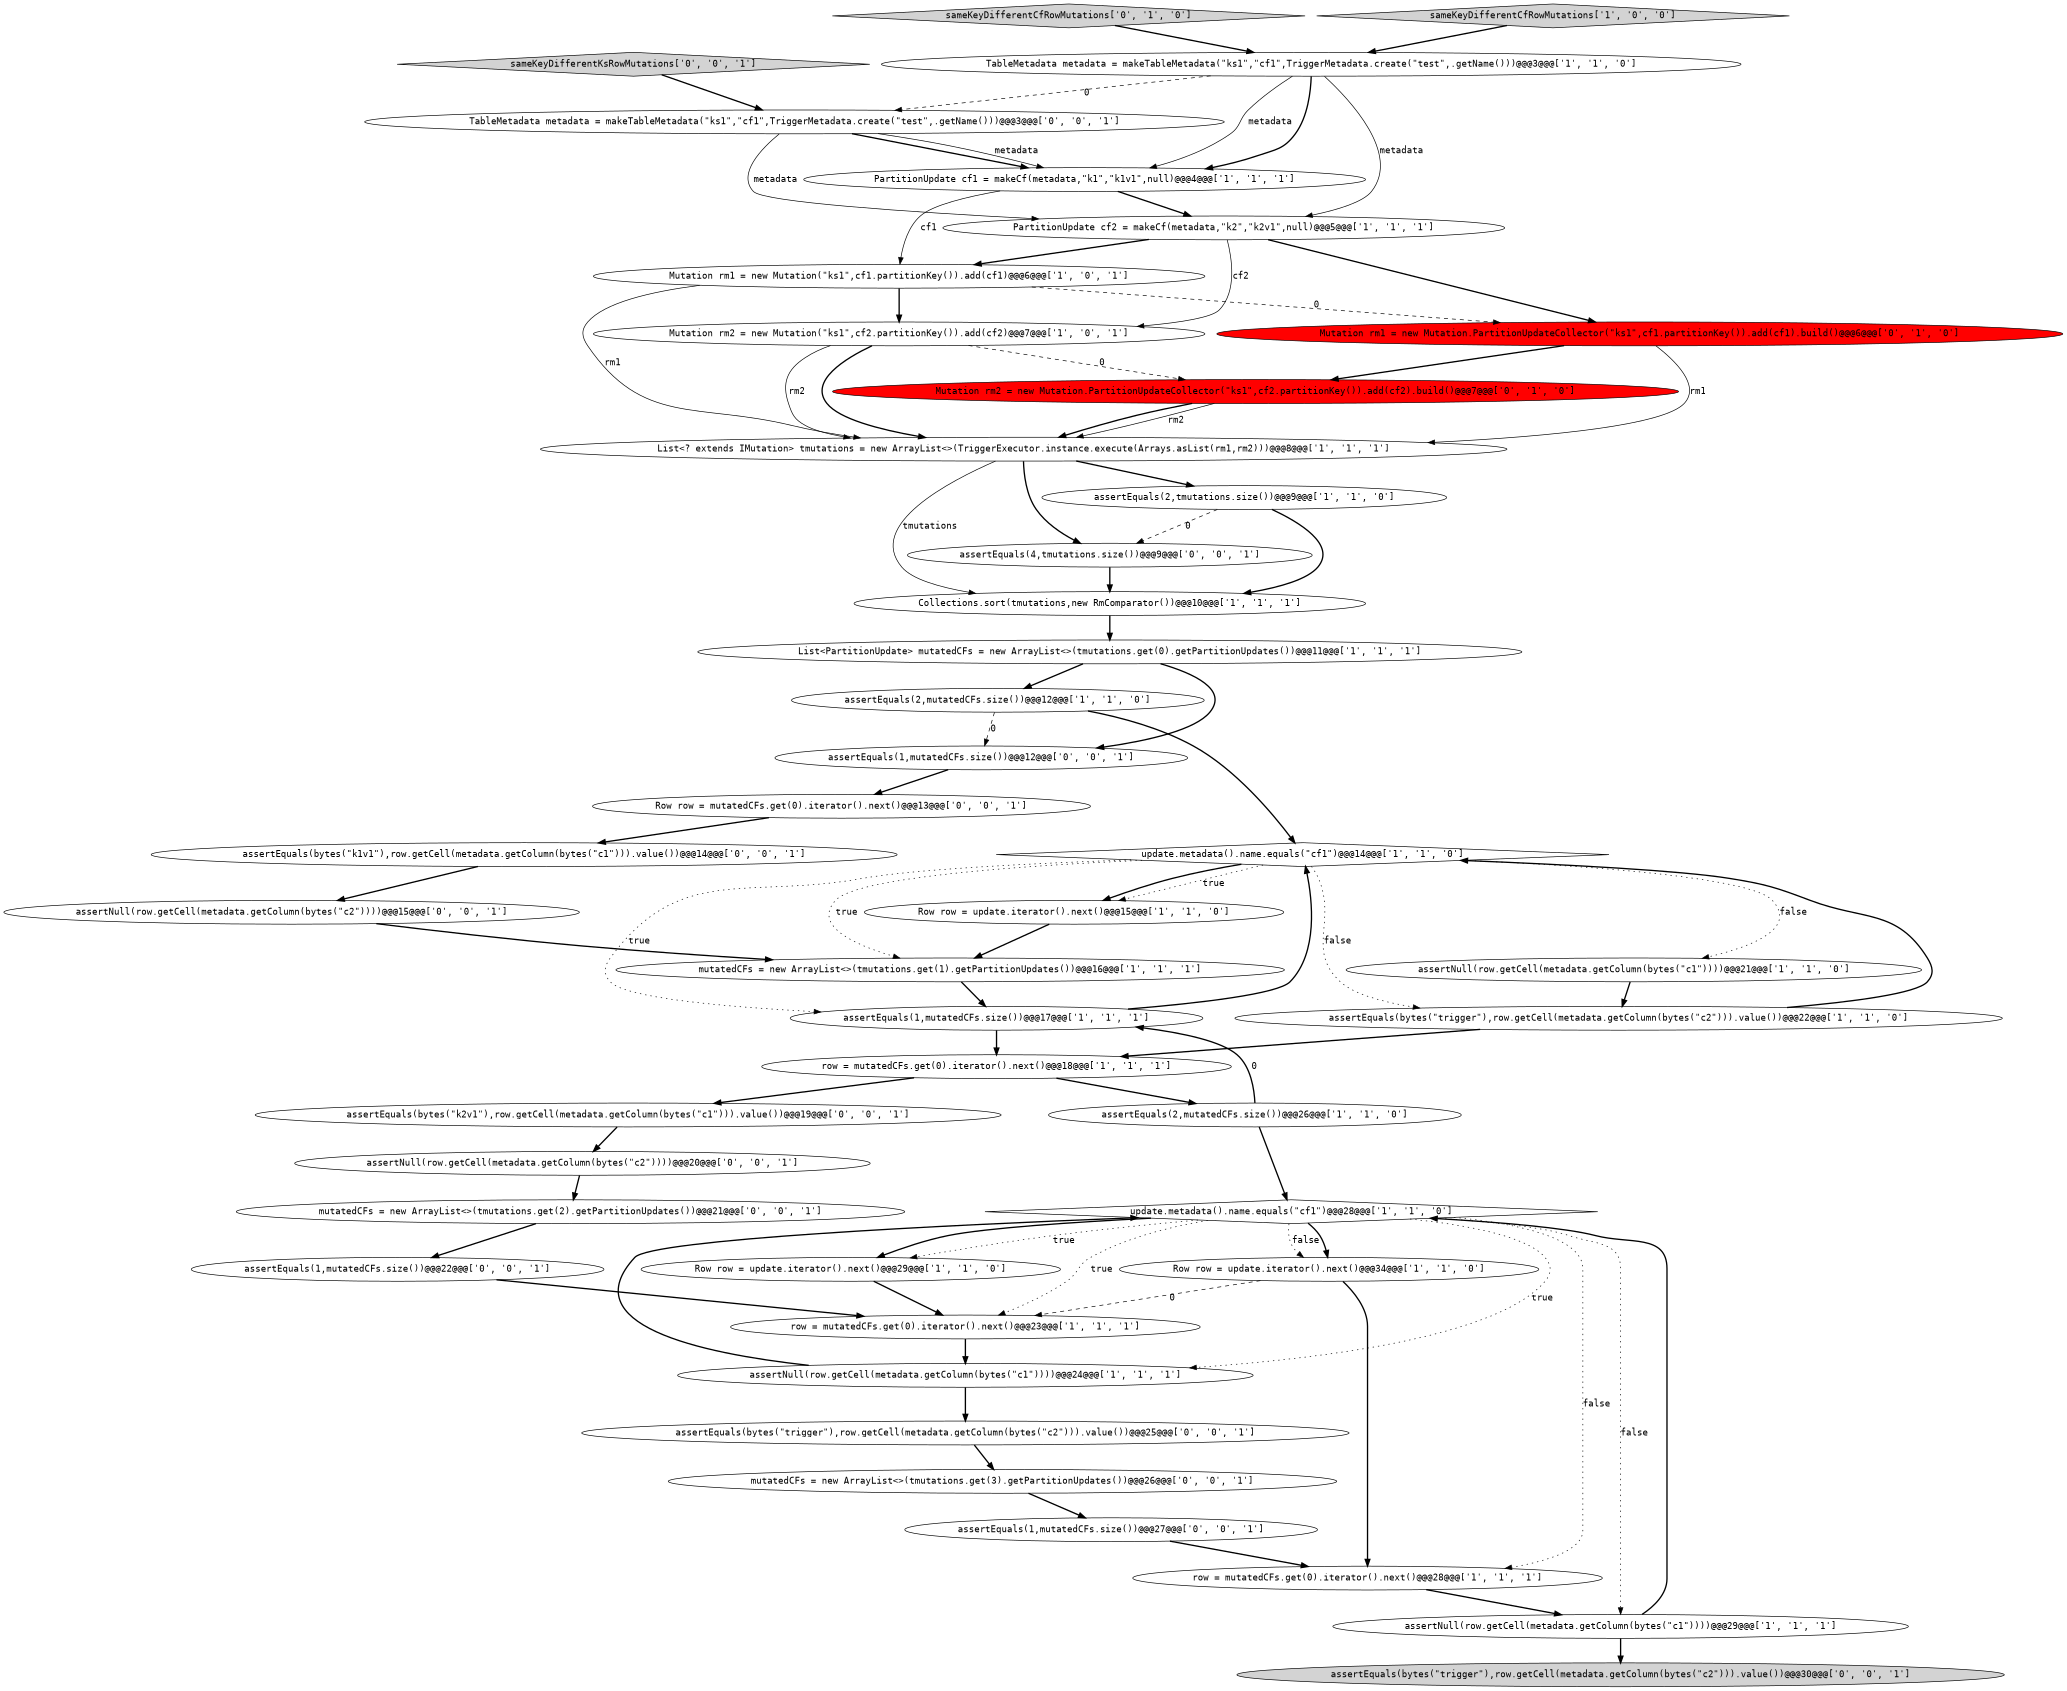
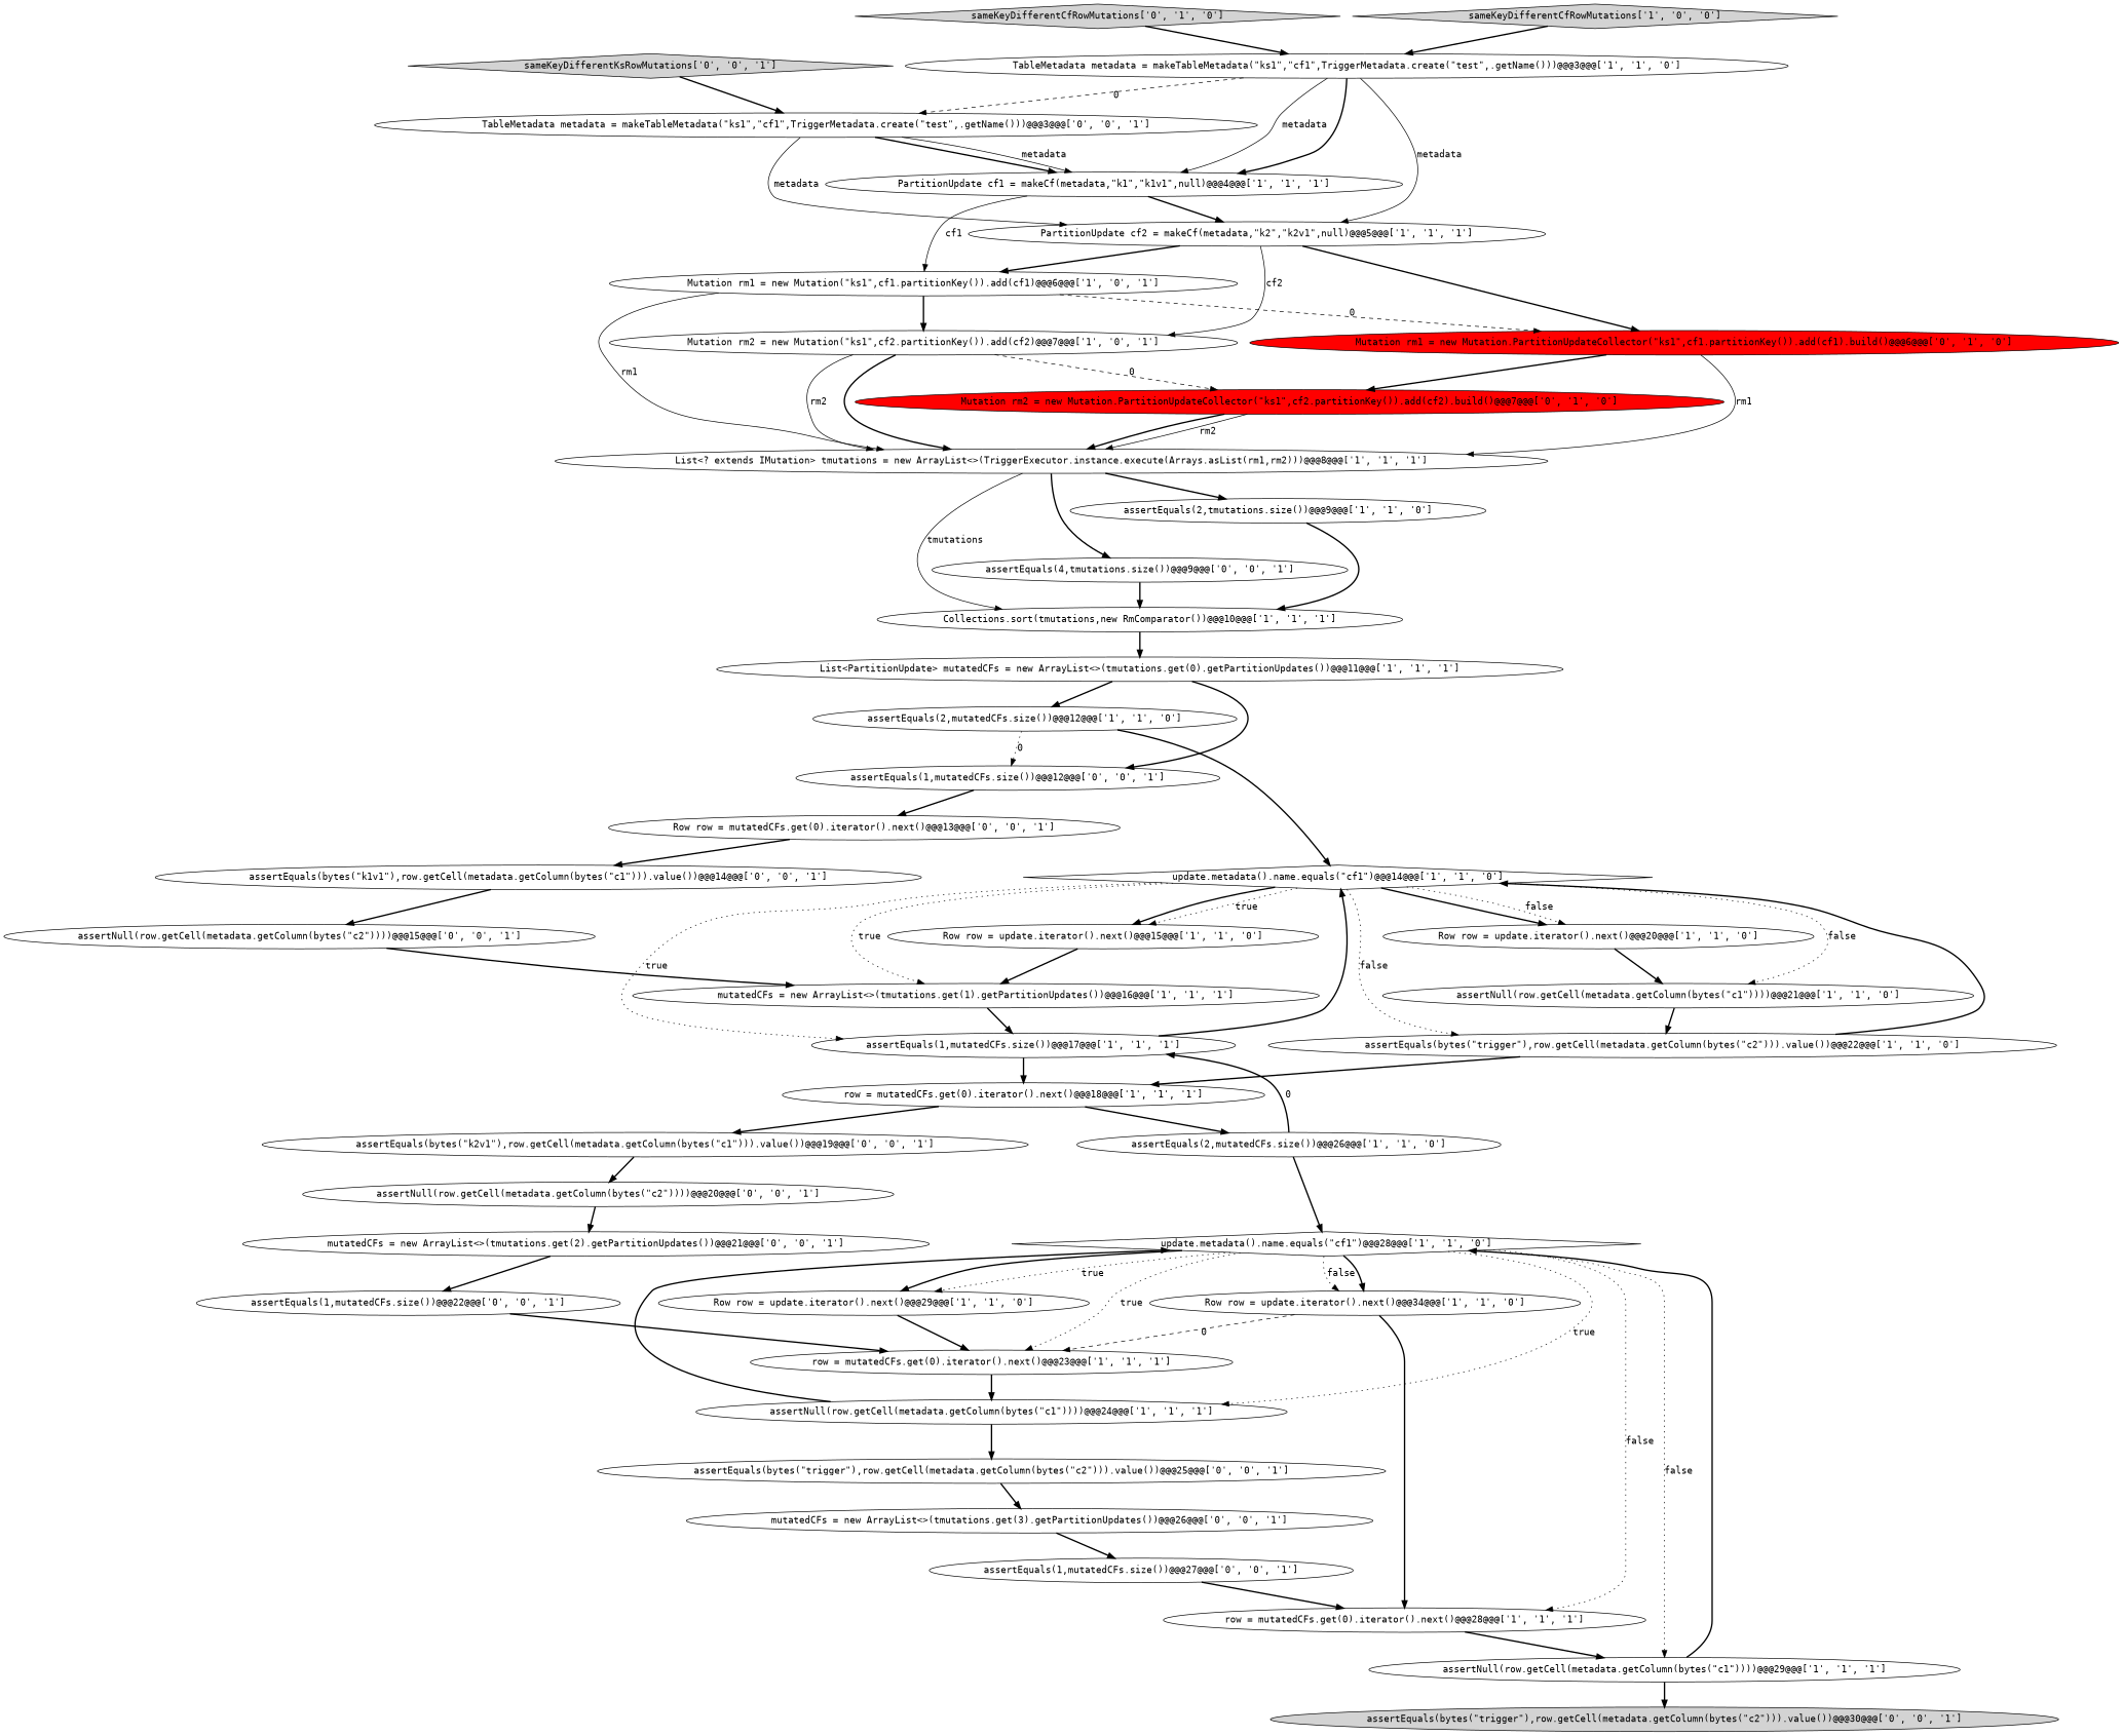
  digraph {
    fontname="DejaVu Sans Mono"
    node [fillcolor=white fontname="DejaVu Sans Mono" shape=ellipse style=filled]
    edge [fontname="DejaVu Sans Mono" style=bold]
    n1 [fillcolor=lightgray label="sameKeyDifferentCfRowMutations['0', '1', '0']" shape=diamond]
    n2 [label="TableMetadata metadata = makeTableMetadata(\"ks1\",\"cf1\",TriggerMetadata.create(\"test\",.getName()))@@@3@@@['1', '1', '0']"]
    n3 [label="PartitionUpdate cf1 = makeCf(metadata,\"k1\",\"k1v1\",null)@@@4@@@['1', '1', '1']"]
    n4 [label="PartitionUpdate cf2 = makeCf(metadata,\"k2\",\"k2v1\",null)@@@5@@@['1', '1', '1']"]
    n5 [label="TableMetadata metadata = makeTableMetadata(\"ks1\",\"cf1\",TriggerMetadata.create(\"test\",.getName()))@@@3@@@['0', '0', '1']"]
    n6 [label="assertNull(row.getCell(metadata.getColumn(bytes(\"c2\"))))@@@20@@@['0', '0', '1']"]
    n7 [label="mutatedCFs = new ArrayList<>(tmutations.get(2).getPartitionUpdates())@@@21@@@['0', '0', '1']"]
    n8 [label="assertEquals(1,mutatedCFs.size())@@@22@@@['0', '0', '1']"]
    n9 [label="assertEquals(1,mutatedCFs.size())@@@17@@@['1', '1', '1']"]
    n10 [label="row = mutatedCFs.get(0).iterator().next()@@@18@@@['1', '1', '1']"]
    n11 [label="update.metadata().name.equals(\"cf1\")@@@14@@@['1', '1', '0']" shape=diamond]
    n12 [label="assertEquals(2,mutatedCFs.size())@@@26@@@['1', '1', '0']"]
    n13 [label="assertEquals(bytes(\"k2v1\"),row.getCell(metadata.getColumn(bytes(\"c1\"))).value())@@@19@@@['0', '0', '1']"]
    n14 [label="mutatedCFs = new ArrayList<>(tmutations.get(1).getPartitionUpdates())@@@16@@@['1', '1', '1']"]
    n15 [label="Row row = update.iterator().next()@@@15@@@['1', '1', '0']"]
+   n16 [label="Row row = update.iterator().next()@@@20@@@['1', '1', '0']"]
    n17 [label="assertNull(row.getCell(metadata.getColumn(bytes(\"c1\"))))@@@21@@@['1', '1', '0']"]
    n18 [label="assertEquals(bytes(\"trigger\"),row.getCell(metadata.getColumn(bytes(\"c2\"))).value())@@@22@@@['1', '1', '0']"]
    n19 [label="Mutation rm1 = new Mutation(\"ks1\",cf1.partitionKey()).add(cf1)@@@6@@@['1', '0', '1']"]
    n20 [fillcolor=red label="Mutation rm1 = new Mutation.PartitionUpdateCollector(\"ks1\",cf1.partitionKey()).add(cf1).build()@@@6@@@['0', '1', '0']"]
    n21 [label="List<? extends IMutation> tmutations = new ArrayList<>(TriggerExecutor.instance.execute(Arrays.asList(rm1,rm2)))@@@8@@@['1', '1', '1']"]
    n22 [label="Mutation rm2 = new Mutation(\"ks1\",cf2.partitionKey()).add(cf2)@@@7@@@['1', '0', '1']"]
    n23 [label="update.metadata().name.equals(\"cf1\")@@@28@@@['1', '1', '0']" shape=diamond]
    n24 [label="assertNull(row.getCell(metadata.getColumn(bytes(\"c1\"))))@@@29@@@['1', '1', '1']"]
    n25 [label="assertNull(row.getCell(metadata.getColumn(bytes(\"c1\"))))@@@24@@@['1', '1', '1']"]
    n26 [label="Row row = update.iterator().next()@@@29@@@['1', '1', '0']"]
    n27 [label="row = mutatedCFs.get(0).iterator().next()@@@23@@@['1', '1', '1']"]
    n28 [label="row = mutatedCFs.get(0).iterator().next()@@@28@@@['1', '1', '1']"]
    n29 [label="Row row = update.iterator().next()@@@34@@@['1', '1', '0']"]
    n30 [fillcolor=lightgray label="assertEquals(bytes(\"trigger\"),row.getCell(metadata.getColumn(bytes(\"c2\"))).value())@@@30@@@['0', '0', '1']"]
    n31 [label="assertEquals(bytes(\"trigger\"),row.getCell(metadata.getColumn(bytes(\"c2\"))).value())@@@25@@@['0', '0', '1']"]
    n32 [label="assertNull(row.getCell(metadata.getColumn(bytes(\"c2\"))))@@@15@@@['0', '0', '1']"]
    n33 [label="mutatedCFs = new ArrayList<>(tmutations.get(3).getPartitionUpdates())@@@26@@@['0', '0', '1']"]
    n34 [fillcolor=lightgray label="sameKeyDifferentCfRowMutations['1', '0', '0']" shape=diamond]
    n35 [fillcolor=red label="Mutation rm2 = new Mutation.PartitionUpdateCollector(\"ks1\",cf2.partitionKey()).add(cf2).build()@@@7@@@['0', '1', '0']"]
    n36 [label="assertEquals(4,tmutations.size())@@@9@@@['0', '0', '1']"]
    n37 [label="Collections.sort(tmutations,new RmComparator())@@@10@@@['1', '1', '1']"]
    n38 [label="assertEquals(2,tmutations.size())@@@9@@@['1', '1', '0']"]
    n39 [label="List<PartitionUpdate> mutatedCFs = new ArrayList<>(tmutations.get(0).getPartitionUpdates())@@@11@@@['1', '1', '1']"]
    n40 [label="assertEquals(2,mutatedCFs.size())@@@12@@@['1', '1', '0']"]
    n41 [label="assertEquals(1,mutatedCFs.size())@@@12@@@['0', '0', '1']"]
    n42 [label="Row row = mutatedCFs.get(0).iterator().next()@@@13@@@['0', '0', '1']"]
    n43 [label="assertEquals(1,mutatedCFs.size())@@@27@@@['0', '0', '1']"]
    n44 [label="assertEquals(bytes(\"k1v1\"),row.getCell(metadata.getColumn(bytes(\"c1\"))).value())@@@14@@@['0', '0', '1']"]
    n45 [fillcolor=lightgray label="sameKeyDifferentKsRowMutations['0', '0', '1']" shape=diamond]
    n1 -> n2
    n2 -> n3
    n2 -> n3 [label=metadata style=solid]
    n2 -> n4 [label=metadata style=solid]
    n2 -> n5 [label=0 style=dashed]
    n3 -> n4
    n3 -> n19 [label=cf1 style=solid]
    n4 -> n19
    n4 -> n20
    n4 -> n22 [label=cf2 style=solid]
    n5 -> n3
    n5 -> n3 [label=metadata style=solid]
    n5 -> n4 [label=metadata style=solid]
    n6 -> n7
    n7 -> n8
    n8 -> n27
    n9 -> n10
    n9 -> n11
    n10 -> n12
    n10 -> n13
    n11 -> n9 [label=true style=dotted]
    n11 -> n14 [label=true style=dotted]
    n11 -> n15 [label=true style=dotted]
    n11 -> n15
+   n11 -> n16 [label=false style=dotted]
+   n11 -> n16
    n11 -> n17 [label=false style=dotted]
    n11 -> n18 [label=false style=dotted]
    n12 -> n9 [label=0]
    n12 -> n23
    n13 -> n6
    n14 -> n9
    n15 -> n14
+   n16 -> n17
    n17 -> n18
    n18 -> n10
    n18 -> n11
    n19 -> n20 [label=0 style=dashed]
    n19 -> n21 [label=rm1 style=solid]
    n19 -> n22
    n20 -> n21 [label=rm1 style=solid]
    n20 -> n35
    n21 -> n36
    n21 -> n37 [label=tmutations style=solid]
    n21 -> n38
    n22 -> n21 [label=rm2 style=solid]
    n22 -> n21
    n22 -> n35 [label=0 style=dashed]
    n23 -> n24 [label=false style=dotted]
    n23 -> n25 [label=true style=dotted]
    n23 -> n26
    n23 -> n26 [label=true style=dotted]
    n23 -> n27 [label=true style=dotted]
    n23 -> n28 [label=false style=dotted]
    n23 -> n29 [label=false style=dotted]
    n23 -> n29
    n24 -> n23
    n24 -> n30
    n25 -> n23
    n25 -> n31
    n26 -> n27
    n27 -> n25
    n28 -> n24
    n29 -> n27 [label=0 style=dashed]
    n29 -> n28
    n31 -> n33
    n32 -> n14
    n33 -> n43
    n34 -> n2
    n35 -> n21
    n35 -> n21 [label=rm2 style=solid]
    n36 -> n37
    n37 -> n39
-   n38 -> n36 [label=0 style=dashed]
    n38 -> n37
    n39 -> n40
    n39 -> n41
    n40 -> n11
-   n40 -> n41 [label=0 style=dashed]
+   n40 -> n41 [label=0 style=dotted]
    n41 -> n42
    n42 -> n44
    n43 -> n28
    n44 -> n32
    n45 -> n5
  }
